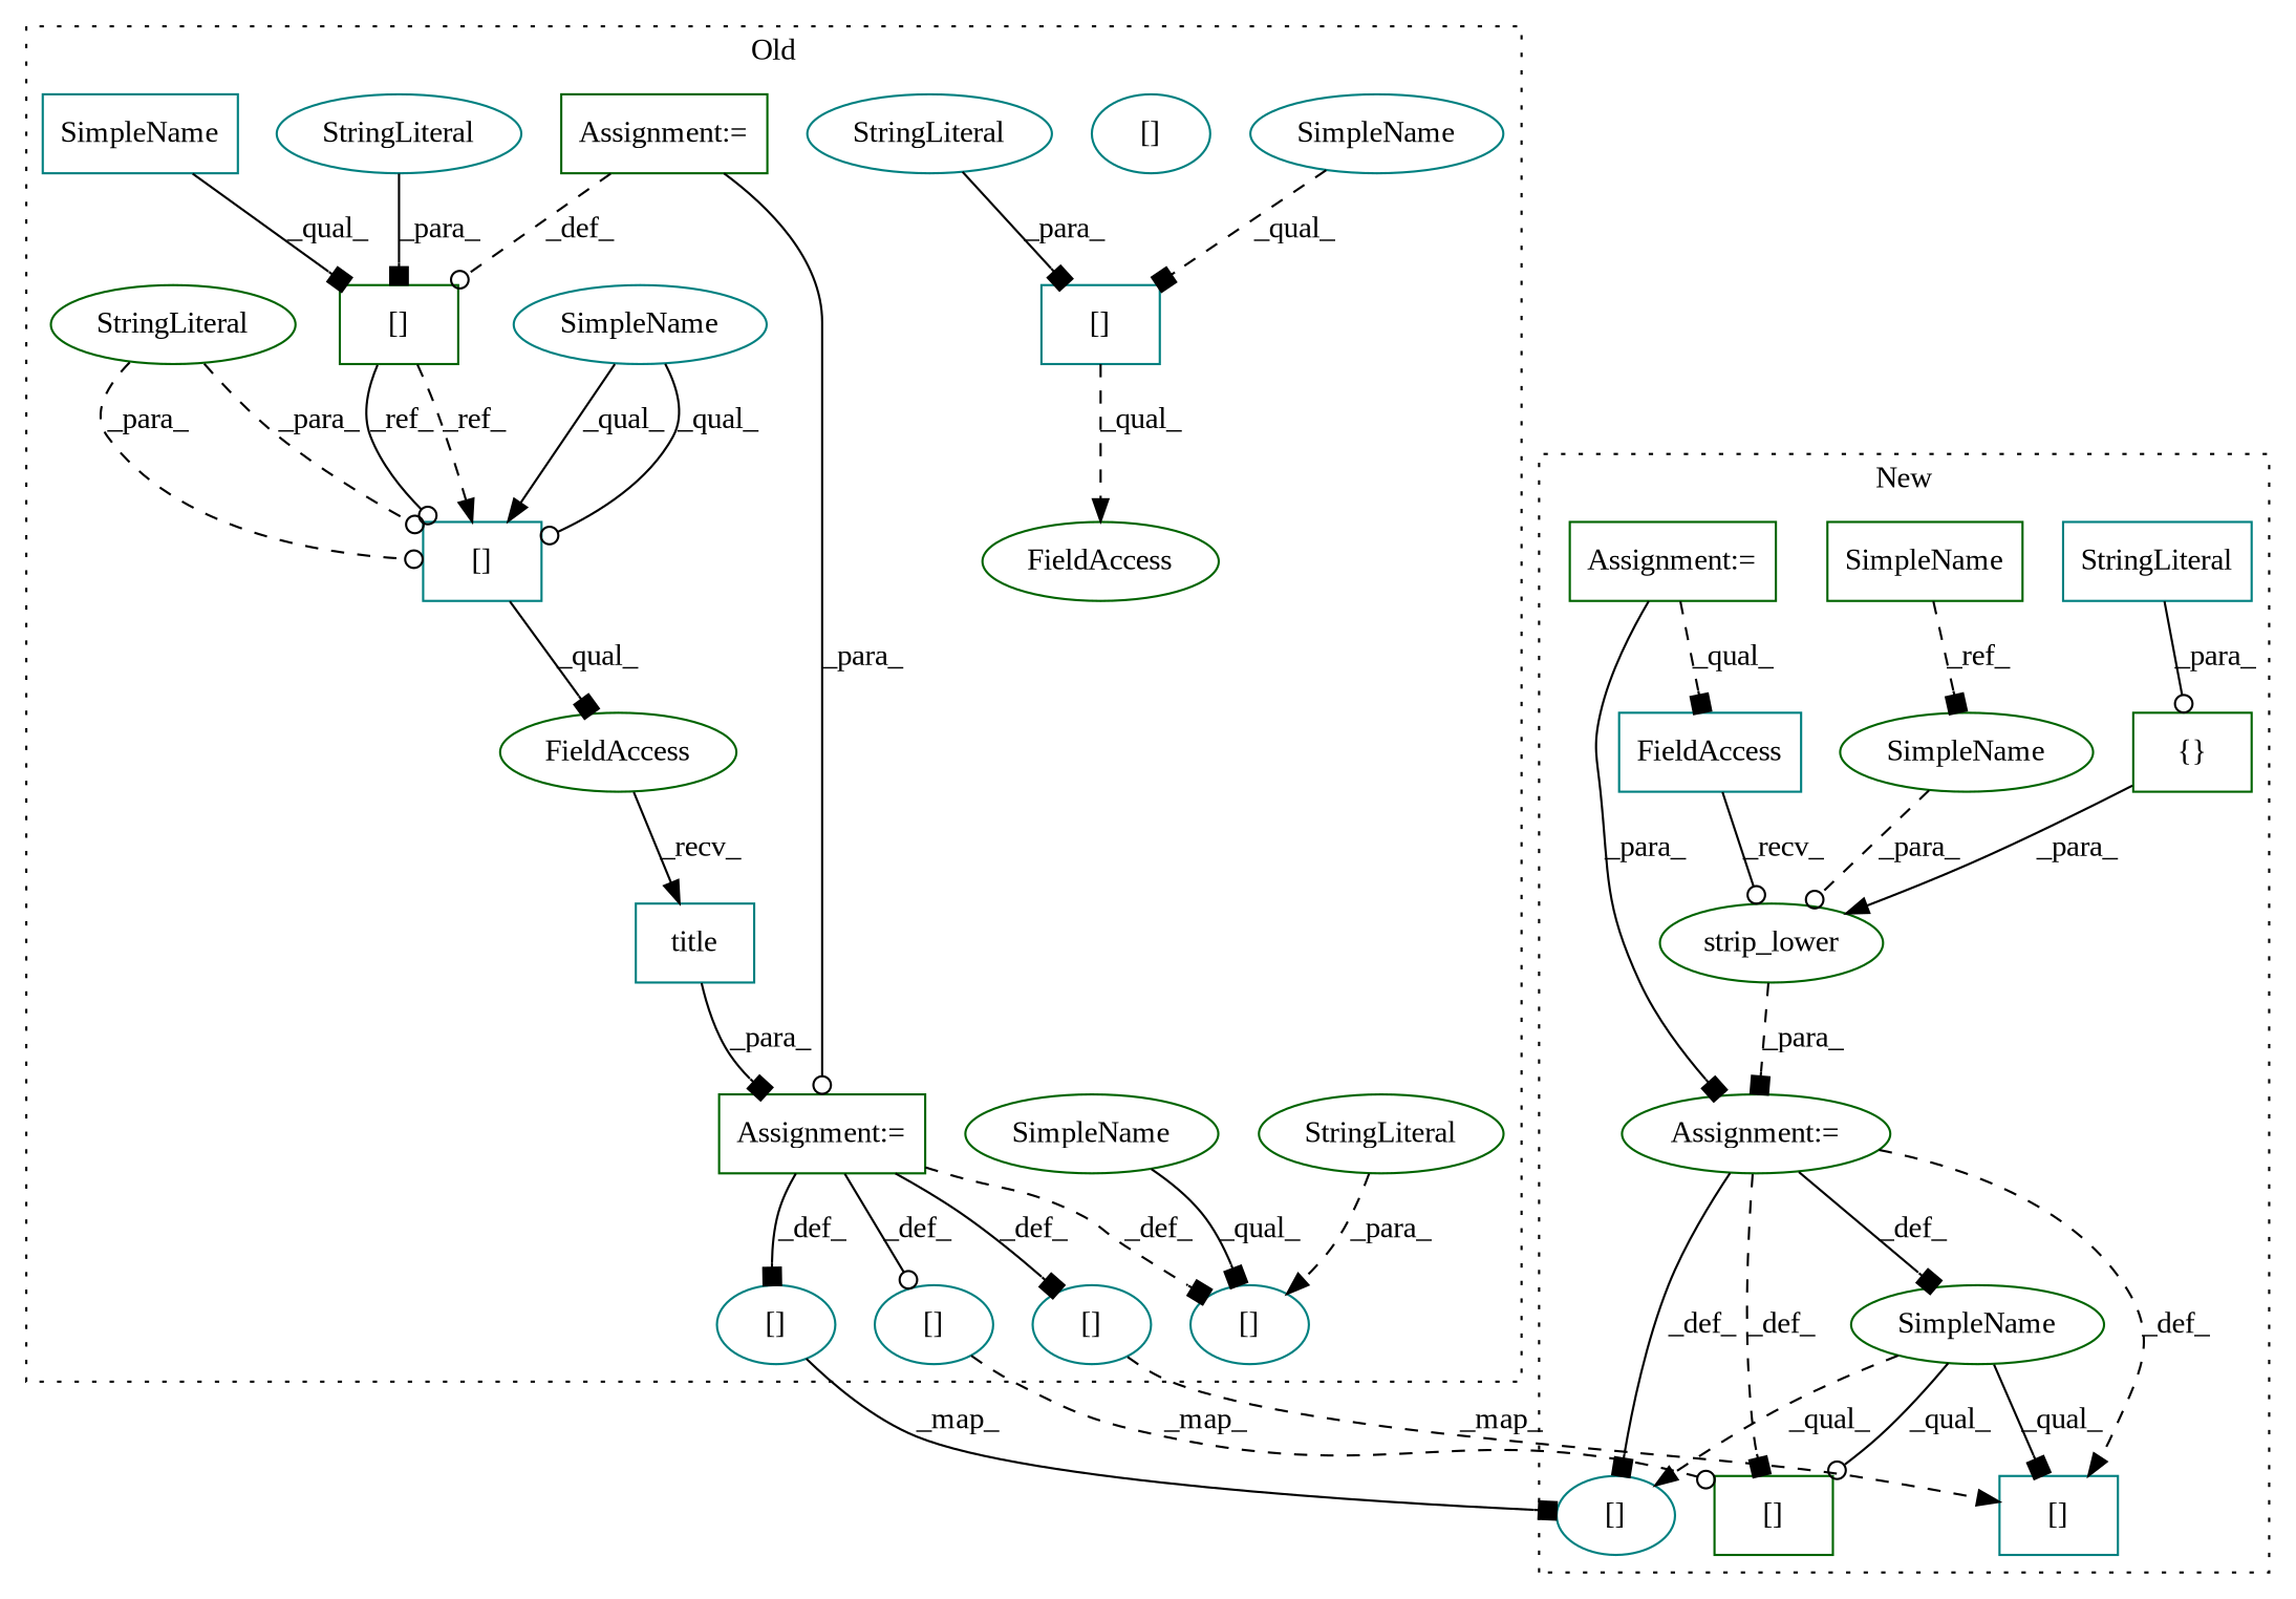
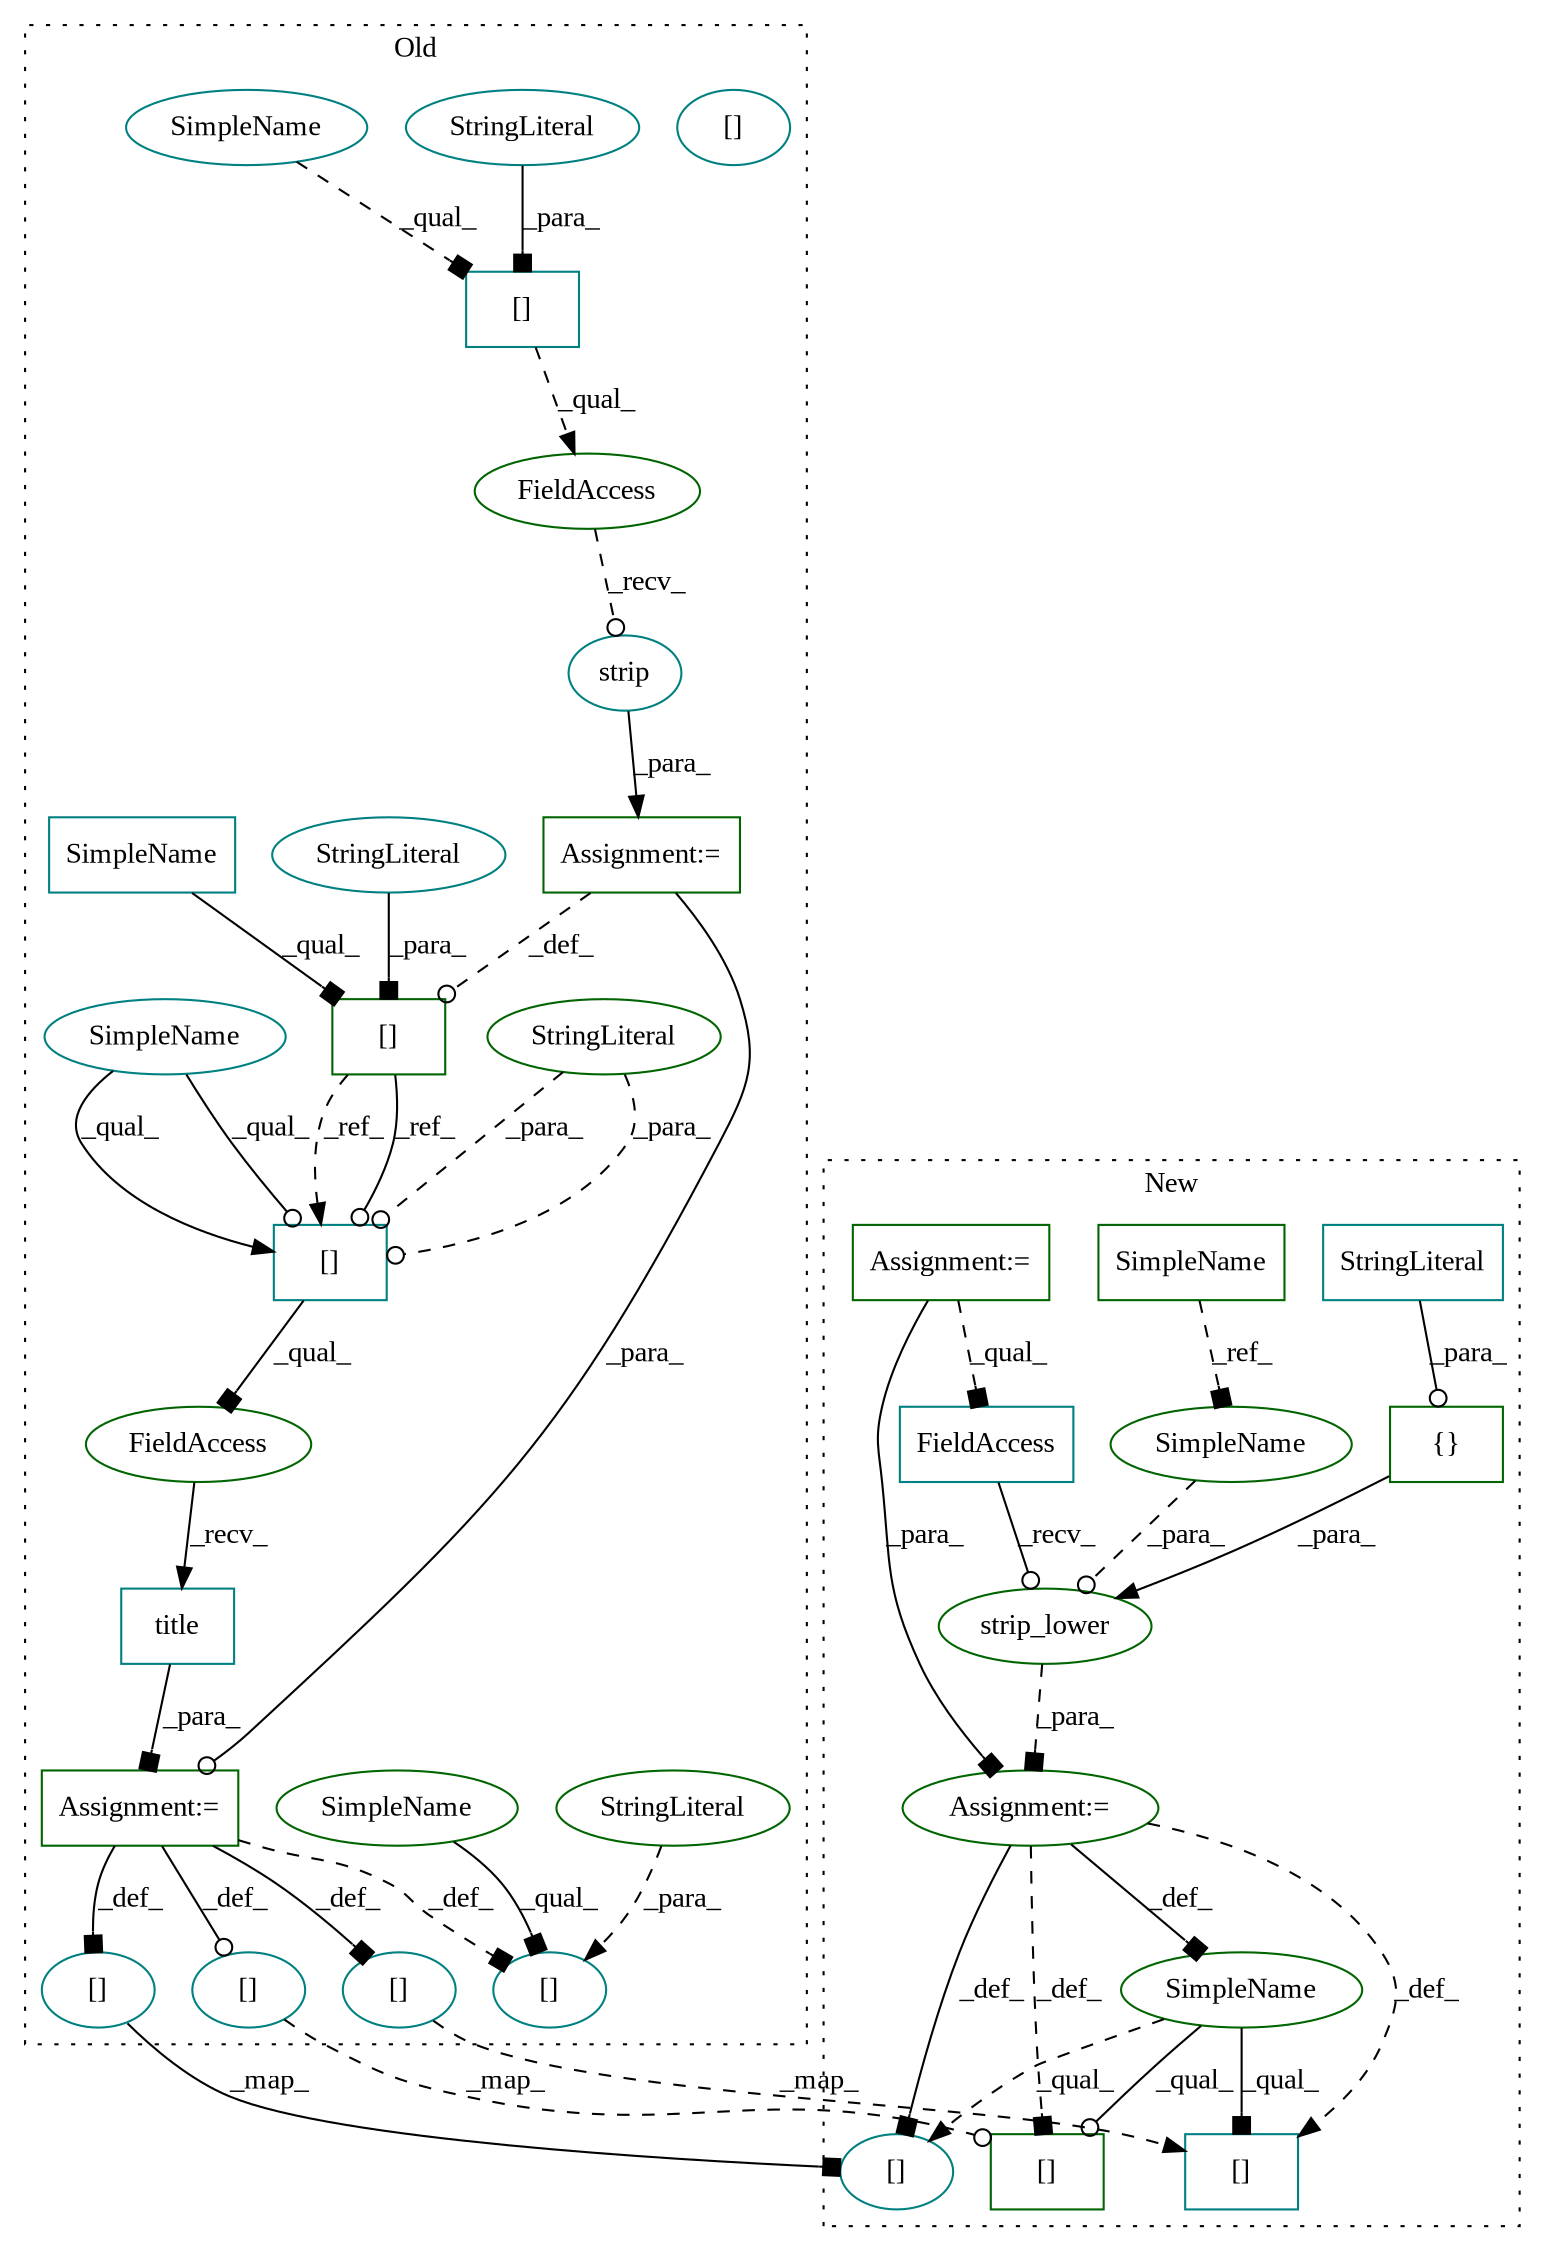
  digraph {
    fontname="Liberation Serif"
    node [a=2 l="15,1" s="10124,10151" shape=ellipse color=teal fontname="Liberation Serif"]
    edge [style=solid arrowhead=box fontname="Liberation Serif"]
    n1 [a=32 l="12,1" label=strip_lower s="9356,9409" color=darkgreen]
    n2 [a=4 l="1,1" label="{}" s="9395,9408" shape=box color=darkgreen]
    n3 [a=45 l=12 label=StringLiteral s=9396 shape=box]
    n4 [a=42 l=14 label=SimpleName s=9259 shape=box color=darkgreen]
    n5 [a=22 l=12 label=FieldAccess s=9343 shape=box]
    n6 [a=7 l=1 label="Assignment:=" s=9342 color=darkgreen]
    n7 [label="[]" s="9675,9705"]
    n8 [a=42 l=14 label=SimpleName s=9328 color=darkgreen]
    n9 [label="[]" s="9796,9821" shape=box color=darkgreen]
    n10 [a=7 l=4 label="Assignment:=" s=9249 shape=box color=darkgreen]
    n11 [label="[]" s="9883,9912" shape=box]
    n12 [a=42 l=14 label=SimpleName s=9368 color=darkgreen]
    n13 [label="[]" s="10017,10044" shape=box color=darkgreen]
    n14 [a=45 l=12 label=StringLiteral s=10032]
    n15 [label="[]"]
    n16 [a=45 l=12 label=StringLiteral s=10139 color=darkgreen]
    n17 [label="[]" s="10046,10073" shape=box]
    n18 [a=45 l=12 label=StringLiteral s=10061]
+   n19 [a=32 l=7 label=strip s=10082]
    n20 [a=32 l=7 label=title s=10160 shape=box]
    n21 [a=7 l=1 label="Assignment:=" s=10045 shape=box color=darkgreen]
    n22 [label="[]" s="10095,10122"]
    n23 [a=22 l=35 label=FieldAccess s=10124 color=darkgreen]
    n24 [a=22 l=35 label=FieldAccess s=10046 color=darkgreen]
    n25 [a=7 l=1 label="Assignment:=" s=10123 shape=box color=darkgreen]
    n26 [a=45 l=12 label=StringLiteral s=10110 color=darkgreen]
    n27 [label="[]" s="10432,10462"]
    n28 [label="[]" s="10553,10578"]
    n29 [label="[]" s="10640,10669"]
    n30 [label="[]" shape=box]
    n31 [a=42 l=14 label=SimpleName s=10046]
    n32 [a=42 l=14 label=SimpleName s=10017 shape=box]
    n33 [a=42 l=14 label=SimpleName s=10095 color=darkgreen]
    n34 [a=42 l=14 label=SimpleName s=10124]
    subgraph cluster_1 {
      label=New
      style=dotted
      n1
      n2
      n3
      n4
      n5
      n6
      n7
      n8
      n9
      n10
      n11
      n12
    }
    subgraph cluster_2 {
      label=Old
      style=dotted
      n13
      n14
      n15
      n16
      n17
      n18
+     n19
      n20
      n21
      n22
      n23
      n24
      n25
      n26
      n27
      n28
      n29
      n30
      n31
      n32
      n33
      n34
    }
    n1 -> n6 [label=_para_ style=dashed]
    n2 -> n1 [label=_para_ arrowhead=normal]
    n3 -> n2 [label=_para_ arrowhead=odot]
    n4 -> n12 [label=_ref_ style=dashed]
    n5 -> n1 [label=_recv_ arrowhead=odot]
    n6 -> n7 [label=_def_]
    n6 -> n8 [label=_def_]
    n6 -> n9 [label=_def_ style=dashed]
    n6 -> n11 [label=_def_ style=dashed arrowhead=normal]
    n8 -> n7 [label=_qual_ style=dashed arrowhead=normal]
    n8 -> n9 [label=_qual_ arrowhead=odot]
    n8 -> n11 [label=_qual_]
    n10 -> n5 [label=_qual_ style=dashed]
    n10 -> n6 [label=_para_]
    n12 -> n1 [label=_para_ style=dashed arrowhead=odot]
    n13 -> n30 [label=_ref_ arrowhead=odot]
    n13 -> n30 [label=_ref_ style=dashed arrowhead=normal]
    n14 -> n13 [label=_para_]
    n16 -> n30 [label=_para_ style=dashed arrowhead=odot]
    n16 -> n30 [label=_para_ style=dashed arrowhead=odot]
    n17 -> n24 [label=_qual_ style=dashed arrowhead=normal]
    n18 -> n17 [label=_para_]
+   n19 -> n21 [label=_para_ arrowhead=normal]
    n20 -> n25 [label=_para_]
    n21 -> n13 [label=_def_ style=dashed arrowhead=odot]
    n21 -> n25 [label=_para_ arrowhead=odot]
    n23 -> n20 [label=_recv_ arrowhead=normal]
+   n24 -> n19 [label=_recv_ style=dashed arrowhead=odot]
    n25 -> n22 [label=_def_ style=dashed]
    n25 -> n27 [label=_def_]
    n25 -> n28 [label=_def_ arrowhead=odot]
    n25 -> n29 [label=_def_]
    n26 -> n22 [label=_para_ style=dashed arrowhead=normal]
    n27 -> n7 [label=_map_]
    n28 -> n9 [label=_map_ style=dashed arrowhead=odot]
    n29 -> n11 [label=_map_ style=dashed arrowhead=normal]
    n30 -> n23 [label=_qual_]
    n31 -> n17 [label=_qual_ style=dashed]
    n32 -> n13 [label=_qual_]
    n33 -> n22 [label=_qual_]
    n34 -> n30 [label=_qual_ arrowhead=normal]
    n34 -> n30 [label=_qual_ arrowhead=odot]
  }
